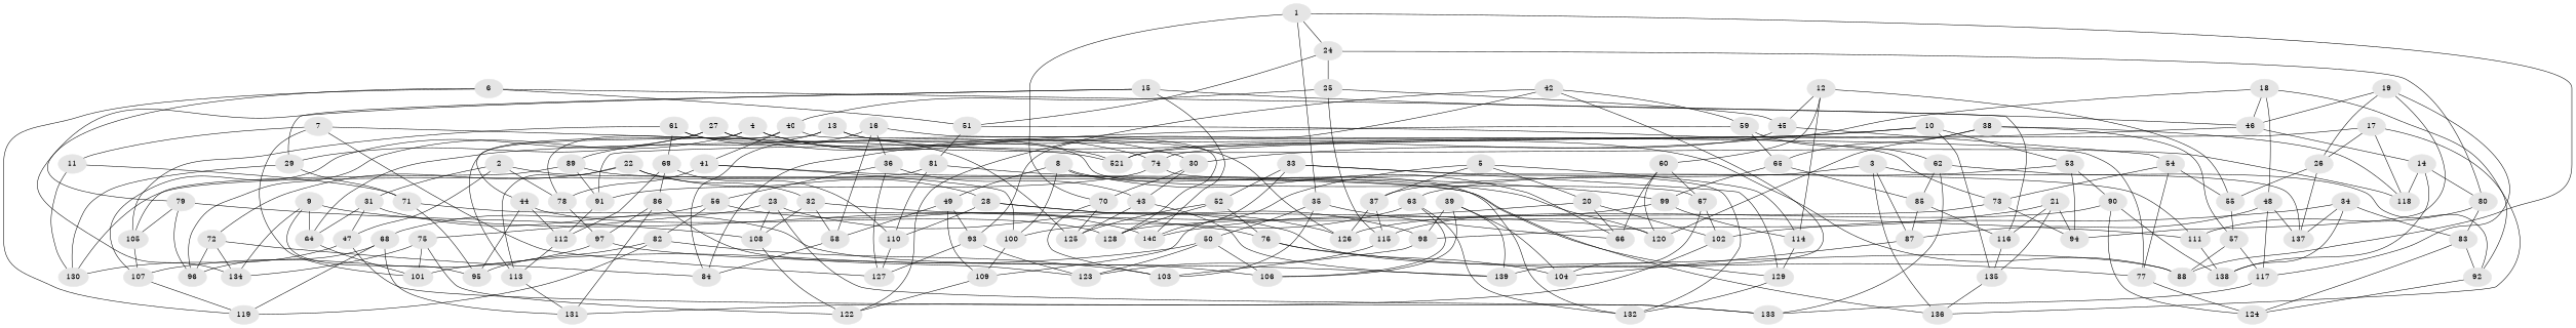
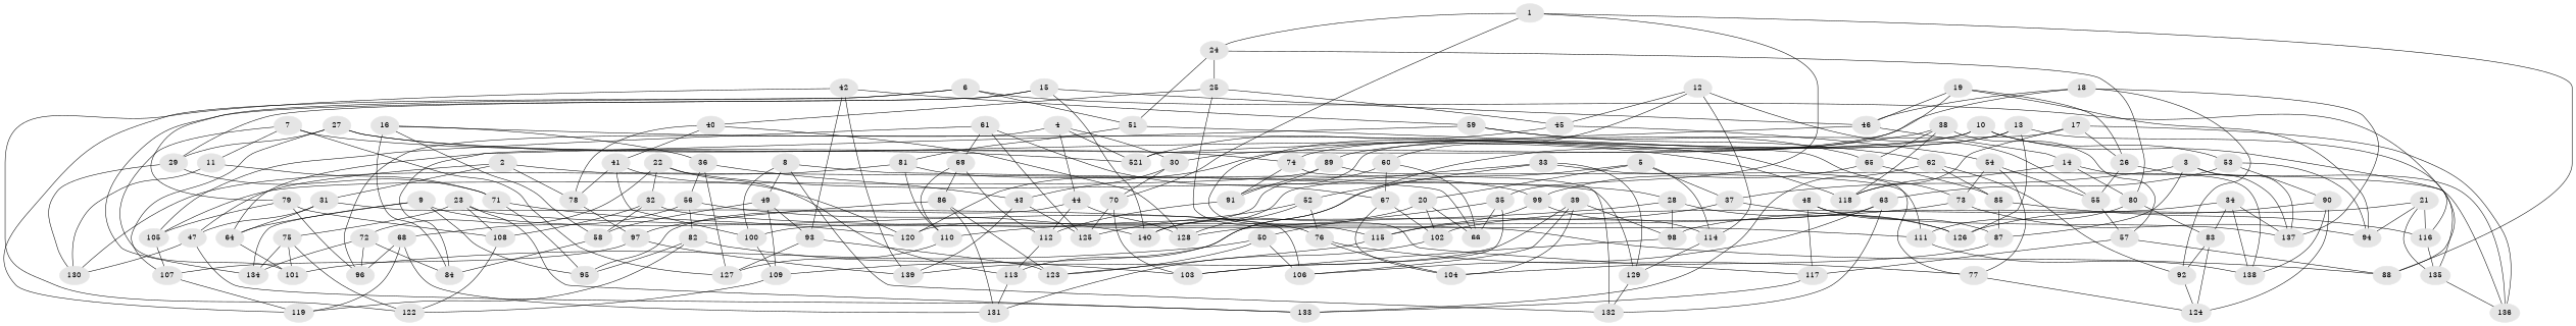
  graph {
    node [color=gray90 style=filled]
    1
    24
    35
    70
    88
    51
    80
    25
    66
    50
    103
    125
    2
    31
    47
    78
    129
    64
    106
    130
    133
    97
    132
    3
    37
    87
    136
    137
    126
    115
    104
    4
    30
    44
    96
    n36 [label=521]
    43
    95
    128
    112
    5
    20
    109
    114
    140
    102
    122
    6
    79
    116
    119
    73
    81
    108
    105
    135
    7
    11
    101
    127
    71
    8
    49
    100
    58
    93
    9
    76
    134
    77
    10
    53
    74
    94
    63
    90
    91
    14
    118
    138
    120
    12
    45
    55
    60
    54
    57
    67
    13
    89
    113
    131
    111
    83
    15
    29
    46
    16
    36
    84
    56
    124
    17
    26
    18
    48
    92
    117
    19
    21
    98
    22
    28
    32
    72
    110
    23
    75
    40
    41
    123
    27
    107
    139
    33
    52
    34
    68
    82
    38
    65
    85
    99
    39
    42
    59
    62
    61
    69
    86
    1 -- 24
    1 -- 35
    1 -- 70
    1 -- 88
    24 -- 51
    24 -- 80
    24 -- 25
    35 -- 66
    35 -- 50
    35 -- 103
    70 -- 103
    70 -- 125
    51 -- 73
    51 -- 81
    80 -- 111
    80 -- 83
    25 -- 115
    25 -- 45
    25 -- 40
    50 -- 106
    50 -- 101
    50 -- 123
    2 -- 31
    2 -- 47
    2 -- 78
    2 -- 129
    31 -- 47
    31 -- 64
    31 -- 106
    47 -- 130
    47 -- 133
    78 -- 97
    129 -- 132
    64 -- 101
    97 -- 107
    97 -- 139
    3 -- 37
    3 -- 87
    3 -- 136
    3 -- 137
    37 -- 126
    37 -- 115
    87 -- 104
    115 -- 123
    4 -- 30
    4 -- 44
    4 -- 96
    4 -- n36
    30 -- 70
    30 -- 43
    44 -- 95
    44 -- 128
    44 -- 112
    43 -- 125
    43 -- 139
    112 -- 113
    5 -- 37
    5 -- 20
    5 -- 109
    5 -- 114
    20 -- 66
    20 -- 140
    20 -- 102
    109 -- 122
    114 -- 129
    102 -- 131
    6 -- 51
    6 -- 79
    6 -- 116
    6 -- 119
    79 -- 96
    79 -- 108
    79 -- 105
    116 -- 135
    73 -- 128
    73 -- 94
    81 -- 130
    81 -- 110
    81 -- 99
    108 -- 122
    105 -- 107
    135 -- 136
    7 -- n36
    7 -- 11
    7 -- 101
    7 -- 127
    11 -- 130
    11 -- 71
    71 -- 95
    71 -- 120
    8 -- 66
    8 -- 132
    8 -- 49
    8 -- 100
    49 -- 109
    49 -- 58
    49 -- 93
    100 -- 109
    58 -- 84
    93 -- 127
    93 -- 123
    9 -- 64
    9 -- 95
    9 -- 76
    9 -- 134
    76 -- 104
    76 -- 77
    77 -- 124
    10 -- 64
    10 -- 135
    10 -- 53
    10 -- 74
    53 -- 94
    53 -- 63
    53 -- 90
    74 -- 132
    74 -- 91
    63 -- 106
    63 -- 132
    63 -- 100
    90 -- 126
    90 -- 138
    90 -- 124
    91 -- 112
    14 -- 80
    14 -- 118
    14 -- 138
    12 -- 114
    12 -- 45
    12 -- 55
    12 -- 60
    45 -- n36
    45 -- 54
    55 -- 57
    60 -- 66
    60 -- 120
    60 -- 67
    54 -- 73
    54 -- 77
    54 -- 55
    57 -- 88
    57 -- 117
    67 -- 104
    67 -- 102
    13 -- 88
    13 -- 126
    13 -- 89
    13 -- 113
    89 -- 136
    89 -- 105
    89 -- 91
    113 -- 131
    111 -- 138
    83 -- 124
    83 -- 92
    15 -- 140
    15 -- 134
    15 -- 29
    15 -- 46
    29 -- 130
    29 -- 71
    46 -- n36
    46 -- 14
    16 -- 58
    16 -- 77
    16 -- 36
    16 -- 84
    36 -- 43
    36 -- 127
    36 -- 56
    56 -- 140
    56 -- 68
    56 -- 82
    17 -- 136
    17 -- 91
    17 -- 118
    17 -- 26
    26 -- 137
    26 -- 55
    18 -- 30
    18 -- 46
-   18 -- 48
+   18 -- 137
    18 -- 92
    48 -- 87
    48 -- 137
    48 -- 117
    92 -- 124
    117 -- 133
    19 -- 94
    19 -- 46
    19 -- 26
    19 -- 117
    21 -- 116
    21 -- 135
    21 -- 94
    21 -- 98
    98 -- 103
    22 -- 113
    22 -- 28
    22 -- 32
    22 -- 72
    28 -- 126
    28 -- 98
    28 -- 110
    32 -- 108
    32 -- 58
    32 -- 111
    72 -- 96
    72 -- 134
    72 -- 84
    110 -- 127
    23 -- 88
    23 -- 133
    23 -- 108
    23 -- 75
    75 -- 122
    75 -- 101
    75 -- 134
    40 -- 78
    40 -- 128
    40 -- 41
    41 -- 78
    41 -- 100
    41 -- 120
    27 -- 74
    27 -- 118
    27 -- 29
    27 -- 107
    107 -- 119
    33 -- 129
    33 -- 140
    33 -- 111
    33 -- 52
    52 -- 125
    52 -- 128
    52 -- 76
    34 -- 137
    34 -- 102
    34 -- 138
    34 -- 83
    68 -- 96
    68 -- 119
    68 -- 131
    82 -- 103
    82 -- 95
    82 -- 119
    38 -- 118
    38 -- 120
    38 -- 57
    38 -- 65
    65 -- 85
    65 -- 99
    85 -- 87
    85 -- 116
    99 -- 115
    99 -- 114
    39 -- 106
    39 -- 104
    39 -- 98
    39 -- 139
    42 -- 122
    42 -- 93
    42 -- 139
    42 -- 59
    59 -- 84
    59 -- 65
    59 -- 62
    62 -- 133
    62 -- 92
    62 -- 85
    61 -- 125
    61 -- 105
    61 -- 67
    61 -- 69
    69 -- 112
    69 -- 110
    69 -- 86
    86 -- 97
    86 -- 131
    86 -- 123
  }
